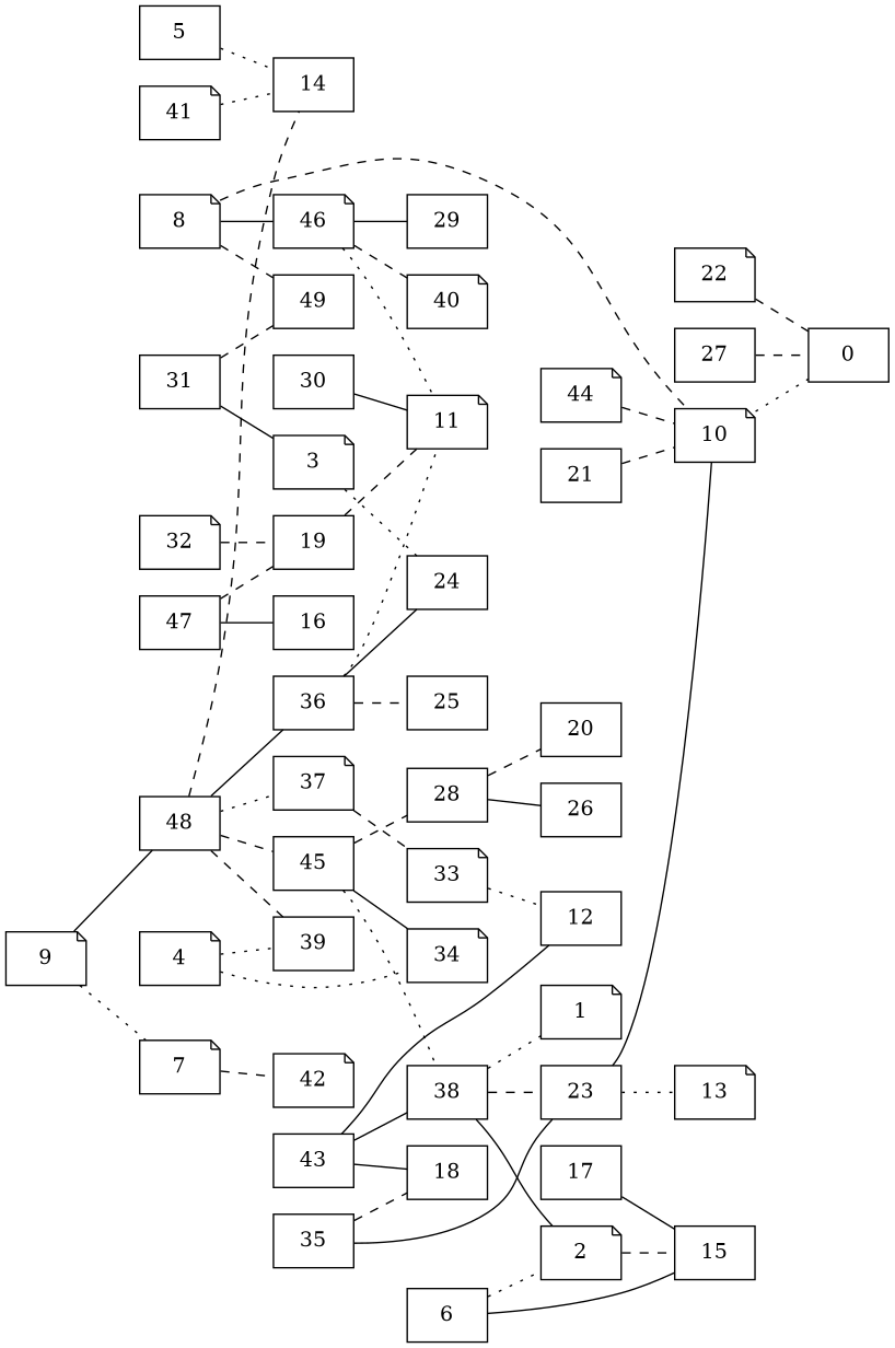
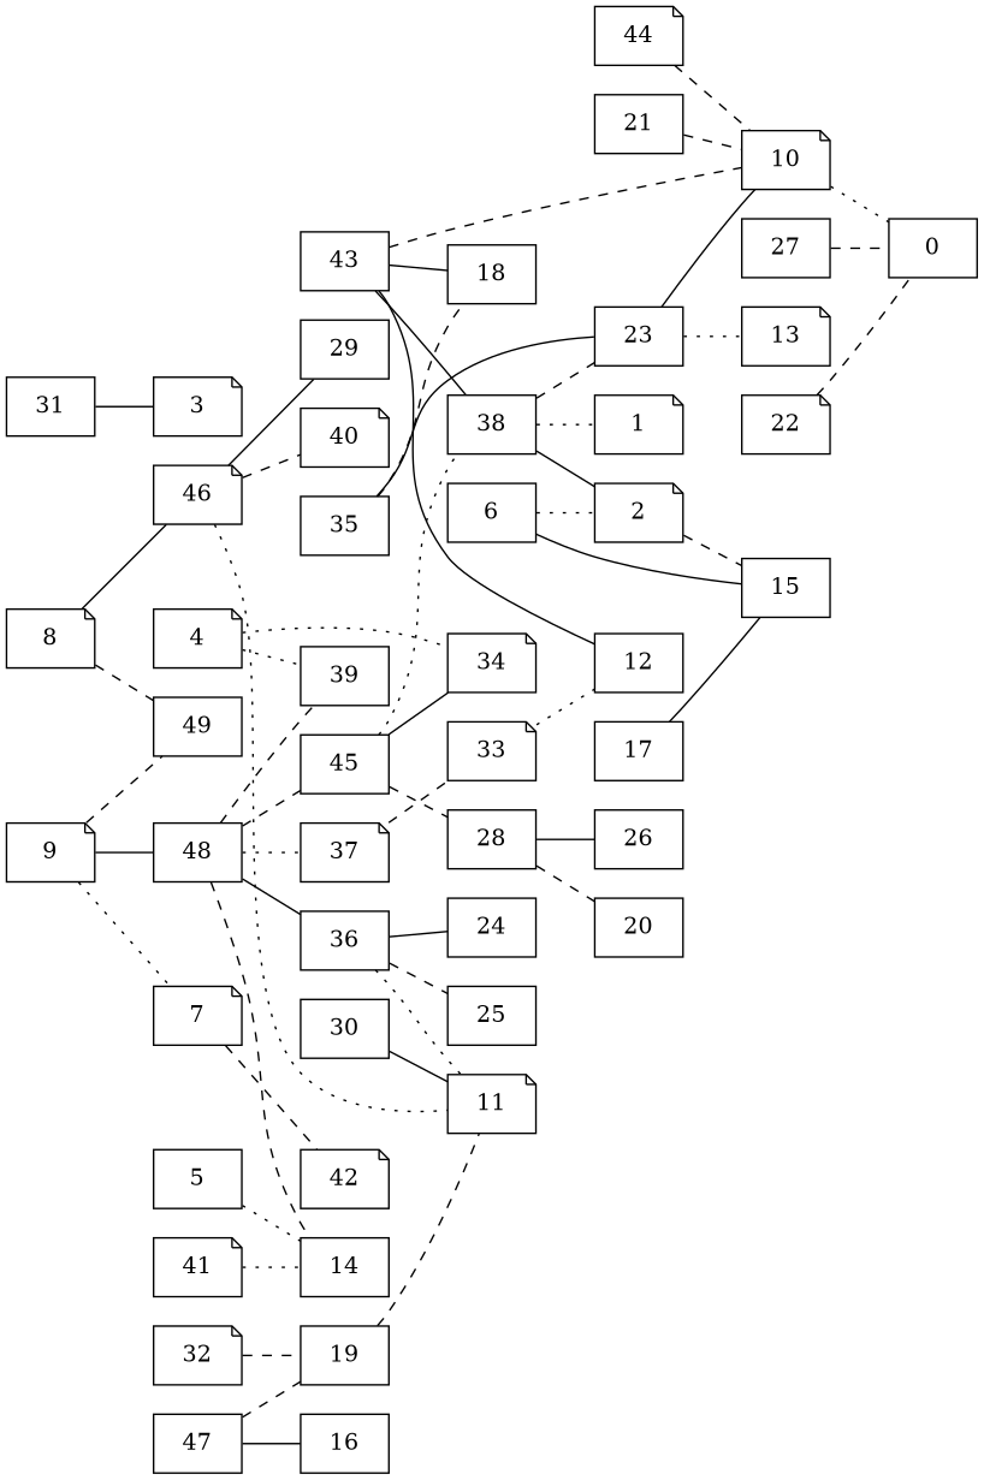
  digraph {
    rankdir=LR
    node [shape=box]
    edge [color=black dir=none style=dashed]
    5
    14
    31
    3 [shape=note]
    24
    22 [shape=note]
    0
    8 [shape=note]
    10 [shape=note]
    46 [shape=note]
    49
    44 [shape=note]
    43
    38
    18
    12
    1 [shape=note]
    23
    2 [shape=note]
    47
    16
    19
    11 [shape=note]
    4 [shape=note]
    34 [shape=note]
    39
    48
    36
    37 [shape=note]
    45
    25
    33 [shape=note]
    28
    32 [shape=note]
    41 [shape=note]
    20
    26
    42 [shape=note]
    29
    40 [shape=note]
    13 [shape=note]
    15
    27
    35
    30
    6
    9 [shape=note]
    7 [shape=note]
    17
    21
    subgraph sub_1 {
      5
      14
      31
      3
      24
      22
      0
      8
      10
      46
      49
      44
      43
      38
      18
      12
      1
      23
      2
      47
      16
      19
      11
      4
      34
      39
      48
      36
      37
      45
      25
      33
      28
      32
      41
      20
      26
      42
      29
      40
      13
      15
      27
      35
      30
      6
      9
      7
      17
      21
    }
    5 -> 14 [style=dotted]
    31 -> 3 [style=solid]
-   3 -> 24 [style=dotted]
    22 -> 0
-   8 -> 10
+   43 -> 10
    8 -> 46 [style=solid]
    8 -> 49
    10 -> 0 [style=dotted]
    46 -> 11 [style=dotted]
    46 -> 29 [style=solid]
    46 -> 40
    44 -> 10
    43 -> 38 [style=solid]
    43 -> 18 [style=solid]
    43 -> 12 [style=solid]
    38 -> 1 [style=dotted]
    38 -> 23
    38 -> 2 [style=solid]
    23 -> 10 [style=solid]
    23 -> 13 [style=dotted]
    2 -> 15
    47 -> 16 [style=solid]
    47 -> 19
    19 -> 11
    4 -> 34 [style=dotted]
    4 -> 39 [style=dotted]
    48 -> 14
    48 -> 39
    48 -> 36 [style=solid]
    48 -> 37 [style=dotted]
    48 -> 45
    36 -> 24 [style=solid]
    36 -> 11 [style=dotted]
    36 -> 25
    37 -> 33
    45 -> 38 [style=dotted]
    45 -> 34 [style=solid]
    45 -> 28
    33 -> 12 [style=dotted]
    28 -> 20
    28 -> 26 [style=solid]
    32 -> 19
    41 -> 14 [style=dotted]
    27 -> 0
    35 -> 18
    35 -> 23 [style=solid]
    30 -> 11 [style=solid]
    6 -> 2 [style=dotted]
    6 -> 15 [style=solid]
-   31 -> 49
+   9 -> 49
    9 -> 48 [style=solid]
    9 -> 7 [style=dotted]
    7 -> 42
    17 -> 15 [style=solid]
    21 -> 10
  }
